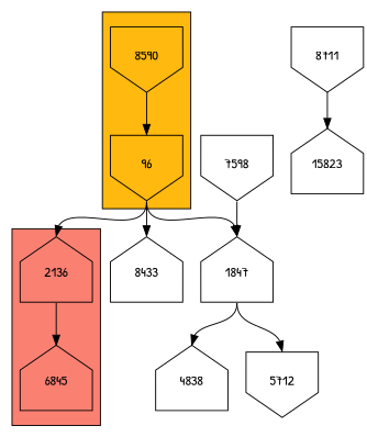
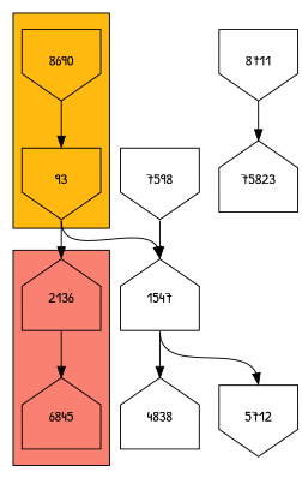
  digraph {
    fontname="Patrick Hand"
    node [fontname="Patrick Hand" shape=house]
    edge [fontname="Patrick Hand" headport=n tailport=s]
-   8690 [height=1 shape=invhouse width=1 label=8590]
-   96 [height=1 shape=invhouse width=1]
+   8690 [height=1 shape=invhouse width=1]
+   96 [height=1 shape=invhouse width=1 label=93]
    2136 [height=1 width=1]
    6845 [height=1 width=1]
-   1547 [height=1 width=1 label=1847]
-   8433 [height=1 width=1]
+   1547 [height=1 width=1]
    4838 [height=1 width=1]
    5712 [height=1 shape=invhouse width=1]
    8711 [height=1 shape=invhouse width=1]
-   15823 [height=1 width=1]
+   15823 [height=1 width=1 label=75823]
    n11 [height=1 label=7598 shape=invhouse width=1]
    subgraph cluster_1 {
      fillcolor=darkgoldenrod1
      style=filled
      8690
      96
    }
    subgraph cluster_2 {
      fillcolor=salmon
      style=filled
      2136
      6845
    }
    8690 -> 96
    96 -> 2136
    96 -> 1547
-   96 -> 8433
    2136 -> 6845
    1547 -> 4838
    1547 -> 5712
    8711 -> 15823
    n11 -> 1547
  }
